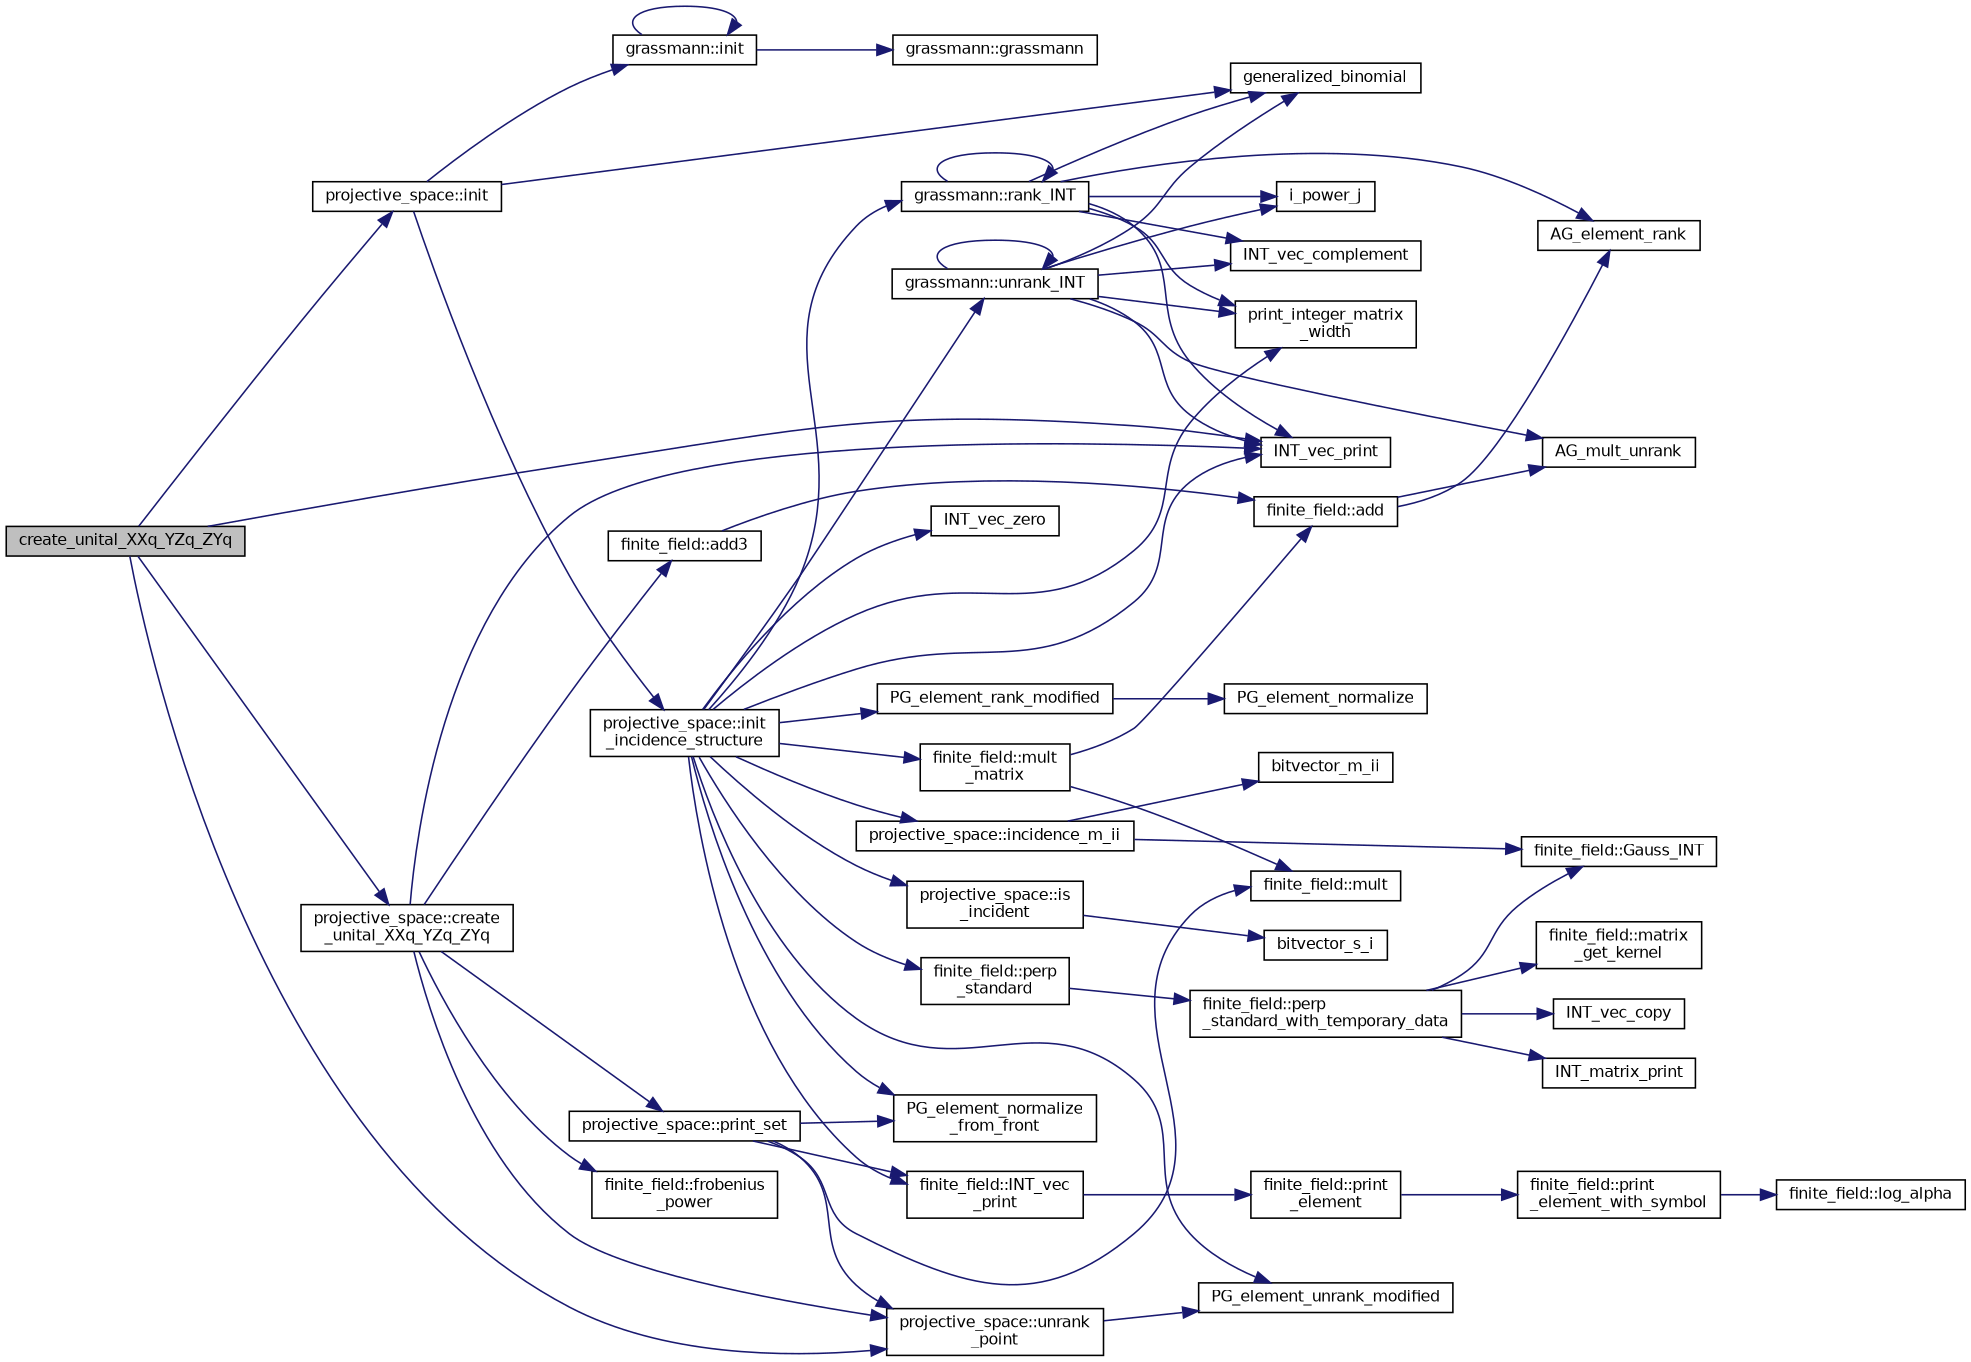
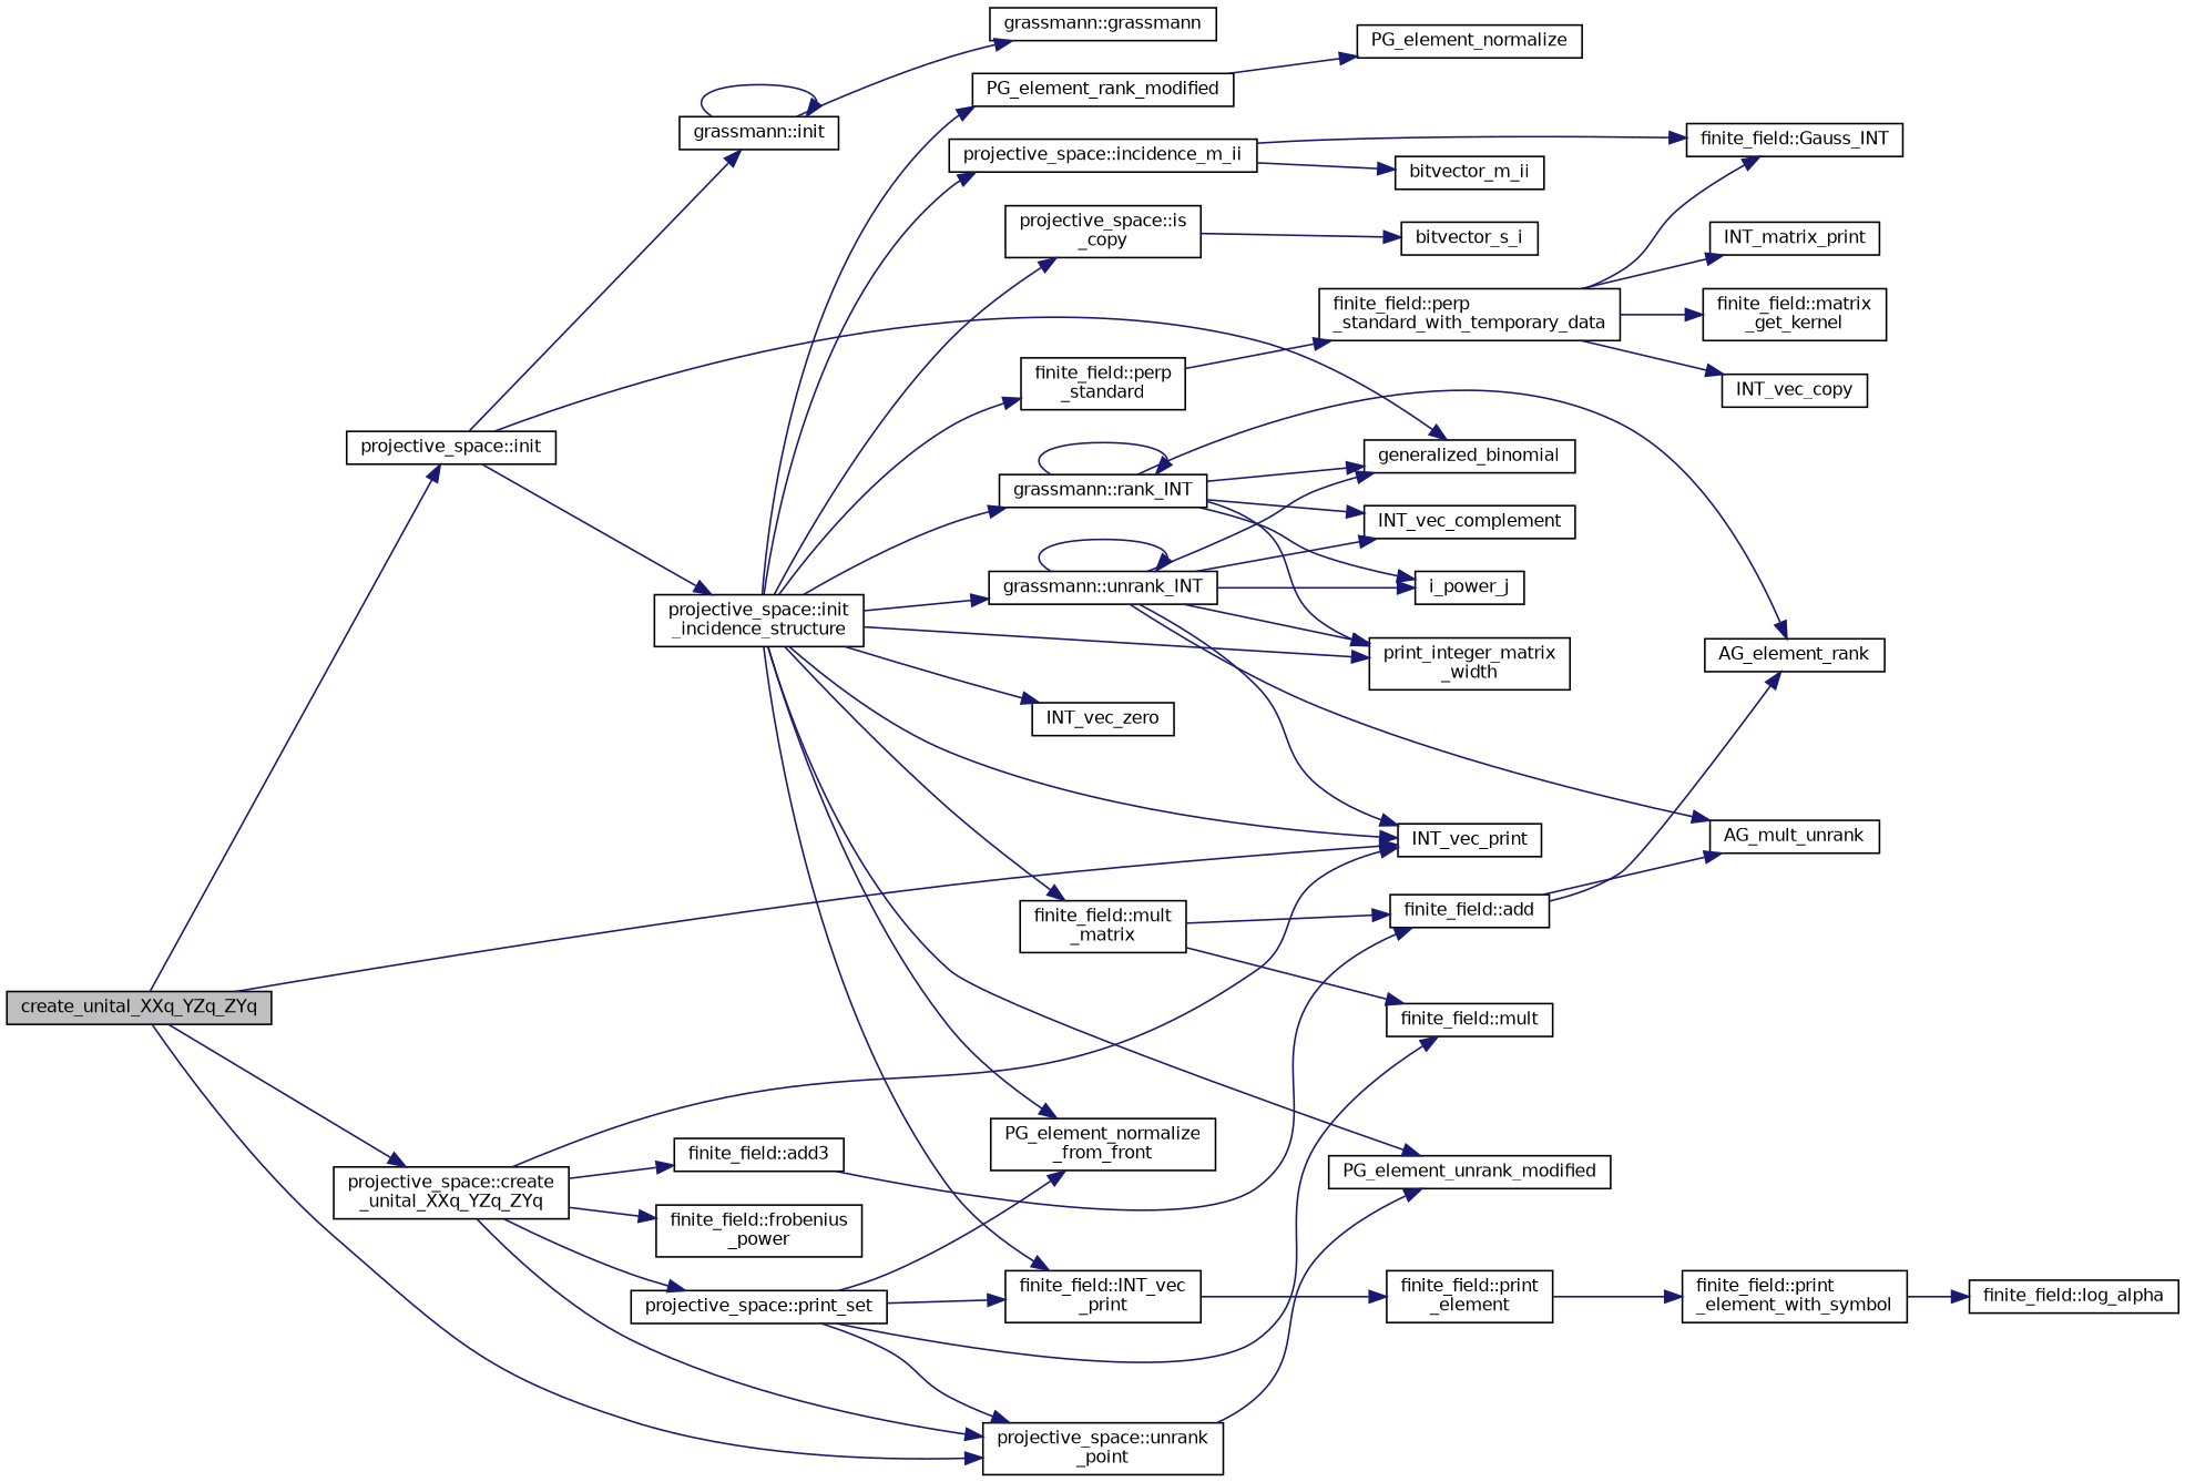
  digraph {
    rankdir=LR
    node [color=black fillcolor=white fontname=Helvetica fontsize=10 shape=record style=filled]
    edge [color=midnightblue fontname=Helvetica fontsize=10 labelfontname=Helvetica labelfontsize=10 style=solid]
    n1 [fillcolor=grey75 fontcolor=black height=0.2 label=create_unital_XXq_YZq_ZYq width=0.4]
    n2 [height=0.2 label="projective_space::init" width=0.4]
    n3 [height=0.2 label=INT_vec_print width=0.4]
    n4 [height=0.2 label="projective_space::create\l_unital_XXq_YZq_ZYq" width=0.4]
    n5 [height=0.2 label="projective_space::unrank\l_point" width=0.4]
    n6 [height=0.2 label="grassmann::init" width=0.4]
    n7 [height=0.2 label=generalized_binomial width=0.4]
    n8 [height=0.2 label="projective_space::init\l_incidence_structure" width=0.4]
    n9 [height=0.2 label="finite_field::frobenius\l_power" width=0.4]
    n10 [height=0.2 label="finite_field::add3" width=0.4]
    n11 [height=0.2 label="projective_space::print_set" width=0.4]
    n12 [height=0.2 label=PG_element_unrank_modified width=0.4]
    n13 [height=0.2 label="grassmann::grassmann" width=0.4]
    n14 [height=0.2 label=INT_vec_zero width=0.4]
    n15 [height=0.2 label="finite_field::INT_vec\l_print" width=0.4]
    n16 [height=0.2 label="PG_element_normalize\l_from_front" width=0.4]
    n17 [height=0.2 label="grassmann::unrank_INT" width=0.4]
    n18 [height=0.2 label="print_integer_matrix\l_width" width=0.4]
    n19 [height=0.2 label="grassmann::rank_INT" width=0.4]
    n20 [height=0.2 label="finite_field::mult\l_matrix" width=0.4]
    n21 [height=0.2 label=PG_element_rank_modified width=0.4]
    n22 [height=0.2 label="projective_space::incidence_m_ii" width=0.4]
    n23 [height=0.2 label="finite_field::perp\l_standard" width=0.4]
-   n24 [height=0.2 label="projective_space::is\l_incident" width=0.4]
+   n24 [height=0.2 label="projective_space::is\l_copy" width=0.4]
    n25 [height=0.2 label="finite_field::print\l_element" width=0.4]
    n26 [height=0.2 label=i_power_j width=0.4]
    n27 [height=0.2 label=AG_mult_unrank width=0.4]
    n28 [height=0.2 label=INT_vec_complement width=0.4]
    n29 [height=0.2 label=AG_element_rank width=0.4]
    n30 [height=0.2 label="finite_field::add" width=0.4]
    n31 [height=0.2 label="finite_field::mult" width=0.4]
    n32 [height=0.2 label=PG_element_normalize width=0.4]
    n33 [height=0.2 label="finite_field::Gauss_INT" width=0.4]
    n34 [height=0.2 label=bitvector_m_ii width=0.4]
    n35 [height=0.2 label="finite_field::perp\l_standard_with_temporary_data" width=0.4]
    n36 [height=0.2 label=bitvector_s_i width=0.4]
    n37 [height=0.2 label="finite_field::print\l_element_with_symbol" width=0.4]
    n38 [height=0.2 label="finite_field::log_alpha" width=0.4]
    n39 [height=0.2 label=INT_vec_copy width=0.4]
    n40 [height=0.2 label=INT_matrix_print width=0.4]
    n41 [height=0.2 label="finite_field::matrix\l_get_kernel" width=0.4]
    n1 -> n2
    n1 -> n3
    n1 -> n4
    n1 -> n5
    n2 -> n6
    n2 -> n7
    n2 -> n8
    n4 -> n3
    n4 -> n5
    n4 -> n9
    n4 -> n10
    n4 -> n11
    n5 -> n12
    n6 -> n6
    n6 -> n13
    n8 -> n3
    n8 -> n12
    n8 -> n14
    n8 -> n15
    n8 -> n16
    n8 -> n17
    n8 -> n18
    n8 -> n19
    n8 -> n20
    n8 -> n21
    n8 -> n22
    n8 -> n23
    n8 -> n24
    n10 -> n30
    n11 -> n5
    n11 -> n15
    n11 -> n16
    n11 -> n31
    n15 -> n25
    n17 -> n3
    n17 -> n7
    n17 -> n17
    n17 -> n18
    n17 -> n26
    n17 -> n27
    n17 -> n28
-   n19 -> n3
    n19 -> n7
    n19 -> n18
    n19 -> n19
    n19 -> n26
    n19 -> n28
    n19 -> n29
    n20 -> n30
    n20 -> n31
    n21 -> n32
    n22 -> n33
    n22 -> n34
    n23 -> n35
    n24 -> n36
    n25 -> n37
    n30 -> n27
    n30 -> n29
    n35 -> n33
    n35 -> n39
    n35 -> n40
    n35 -> n41
    n37 -> n38
  }
